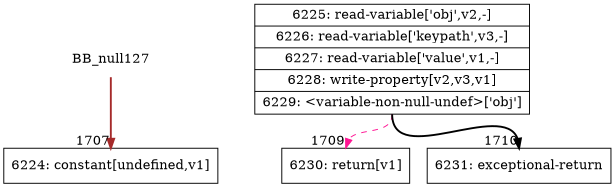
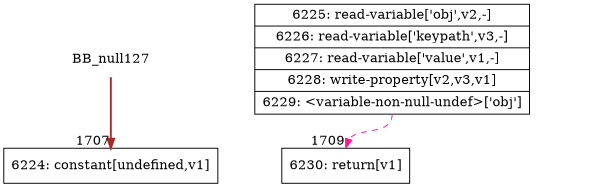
  digraph {
    rankdir=TD
    node [shape=record]
    edge [headport=n style=bold tailport=s]
    n1 [label=BB_null127 shape=none]
    n2 [label="{6224: constant[undefined,v1]}"]
    n3 [label="{6225: read-variable['obj',v2,-]|6226: read-variable['keypath',v3,-]|6227: read-variable['value',v1,-]|6228: write-property[v2,v3,v1]|6229: \<variable-non-null-undef\>['obj']}"]
    n4 [label="{6230: return[v1]}"]
-   n5 [label="{6231: exceptional-return}"]
    n1 -> n2 [color=brown headlabel="    1707"]
    n3 -> n4 [color=deeppink headlabel="      1709" style=dashed]
-   n3 -> n5 [color=black headlabel="      1710"]
  }
